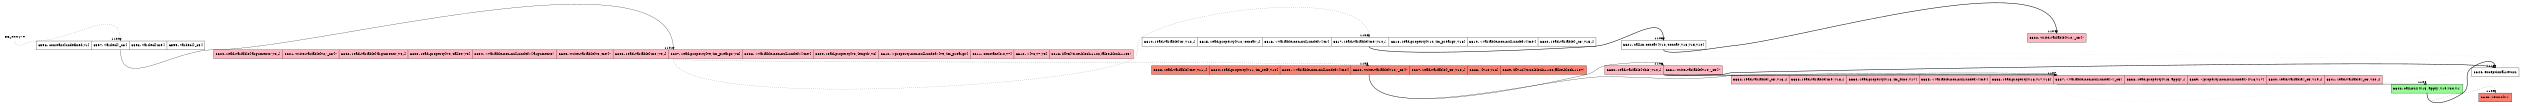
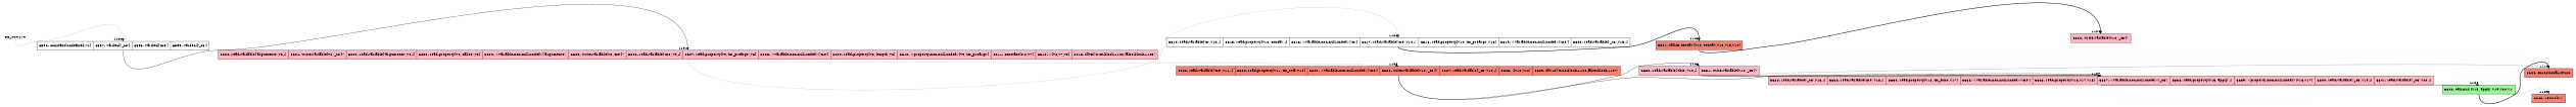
  digraph {
    rankdir=LR
    node [fillcolor=white shape=record style=filled]
    edge [headport=n style=dotted tailport=s]
    BB_entry79 [shape=none]
    n2 [label="{6596: constant[undefined,v1]|6597: vardecl['_c3']|6598: vardecl['me']|6599: vardecl['_c5']}"]
    n3 [fillcolor=lightpink label="{6600: read-variable['arguments',v2,-]|6601: write-variable[v2,'_c3']*|6602: read-variable['arguments',v4,-]|6603: read-property[v4,'callee',v3]|6604: \<variable-non-null-undef\>['arguments']|6605: write-variable[v3,'me']*|6606: read-variable['me',v9,-]|6607: read-property[v9,'im_preargs',v8]|6608: \<variable-non-null-undef\>['me']|6609: read-property[v8,'length',v6]|6610: \<property-non-null-undef\>[v9,'im_preargs']|6611: constant[0.0,v7]|6612: \>[v6,v7,v5]|6613: if[v5](true-block:1102,false-block:1105)}"]
    n4 [label="{6614: read-variable['m',v12,-]|6615: read-property[v12,'concat',-]|6616: \<variable-non-null-undef\>['m']|6617: read-variable['me',v14,-]|6618: read-property[v14,'im_preargs',v13]|6619: \<variable-non-null-undef\>['me']|6620: read-variable['_c3',v15,-]}"]
    n5 [fillcolor=salmon label="{6623: read-variable['me',v11,-]|6624: read-property[v11,'im_self',v10]|6625: \<variable-non-null-undef\>['me']|6626: write-variable[v10,'_c5']*|6627: read-variable['_c5',v13,-]|6628: ![v13,v12]|6629: if[v12](true-block:1106,false-block:1107)}"]
-   n6 [label="{6644: exceptional-return}"]
-   n7 [label="{6621: call-m.concat [v12,'concat',v13,v15,v10]}"]
+   n6 [fillcolor=salmon label="{6644: exceptional-return}"]
+   n7 [fillcolor=salmon label="{6621: call-m.concat [v12,'concat',v13,v15,v10]}"]
    n8 [fillcolor=lightpink label="{6630: read-variable['this',v14,-]|6631: write-variable[v14,'_c5']*}"]
    n9 [fillcolor=lightpink label="{6632: read-variable['_c5',v16,-]|6633: read-variable['me',v18,-]|6634: read-property[v18,'im_func',v17]|6635: \<variable-non-null-undef\>['me']|6636: read-property[v16,v17,v15]|6637: \<variable-non-null-undef\>['_c5']|6638: read-property[v15,'apply',-]|6639: \<property-non-null-undef\>[v16,v17]|6640: read-variable['_c5',v19,-]|6641: read-variable['_c3',v20,-]}"]
    n10 [fillcolor=lightpink label="{6622: write-variable[v10,'_c3']*}"]
    n11 [fillcolor=palegreen label="{6642: call-null [v15,'apply',v19,v20,v1]}"]
    n12 [fillcolor=salmon label="{6643: return[v1]}"]
    BB_entry79 -> n2 [headlabel="    1100"]
    n2 -> n3 [headlabel="      1101" style=solid]
    n3 -> n4 [headlabel="      1102"]
    n3 -> n5 [headlabel="      1105"]
    n3 -> n6 [color=gray headlabel="      1110"]
    n4 -> n7 [headlabel="      1103" style=bold]
    n5 -> n8 [headlabel="      1106" style=solid]
    n5 -> n9 [headlabel="      1107" style=solid]
    n7 -> n6 [color=gray]
    n7 -> n10 [headlabel="      1104" style=bold]
-   n8 -> n6 [color=black style=bold]
+   n8 -> n6 [color=gray style=bold]
    n8 -> n9 [style=bold]
    n9 -> n6 [color=gray]
    n9 -> n11 [headlabel="      1108" style=solid]
    n11 -> n6 [color=black style=bold]
    n11 -> n12 [headlabel="      1109"]
  }
